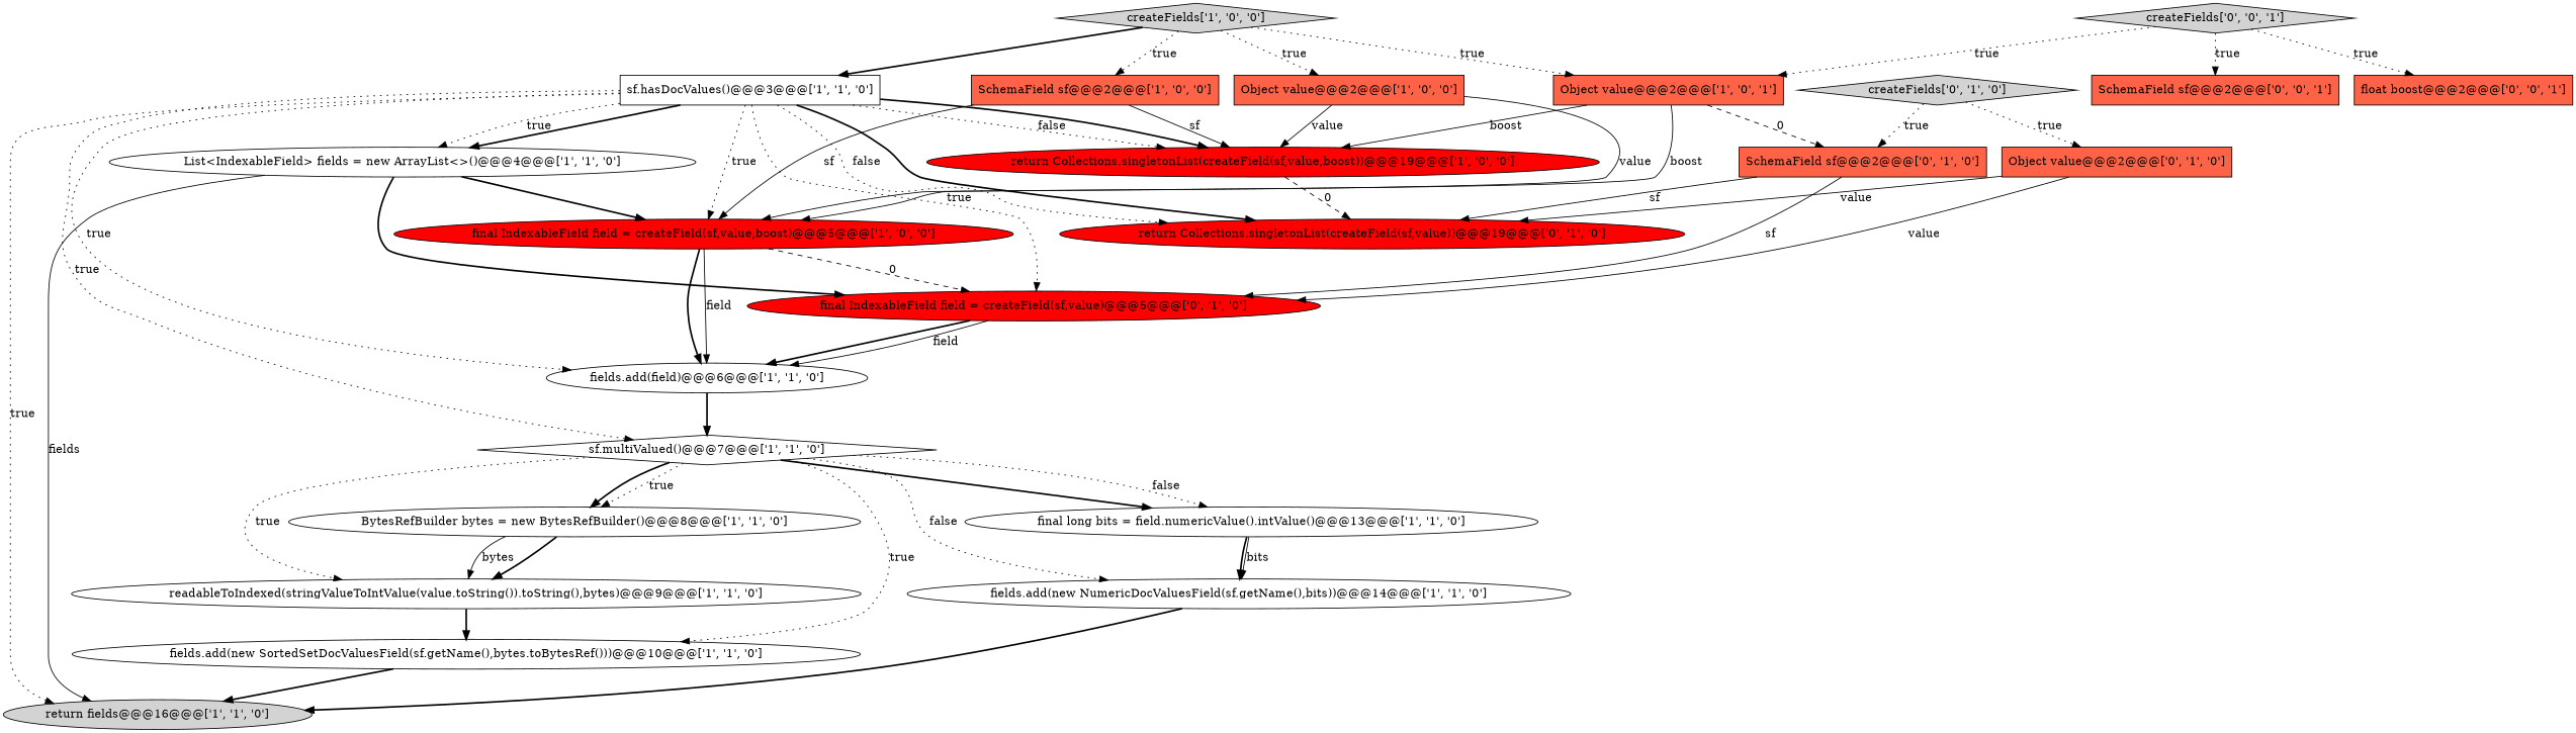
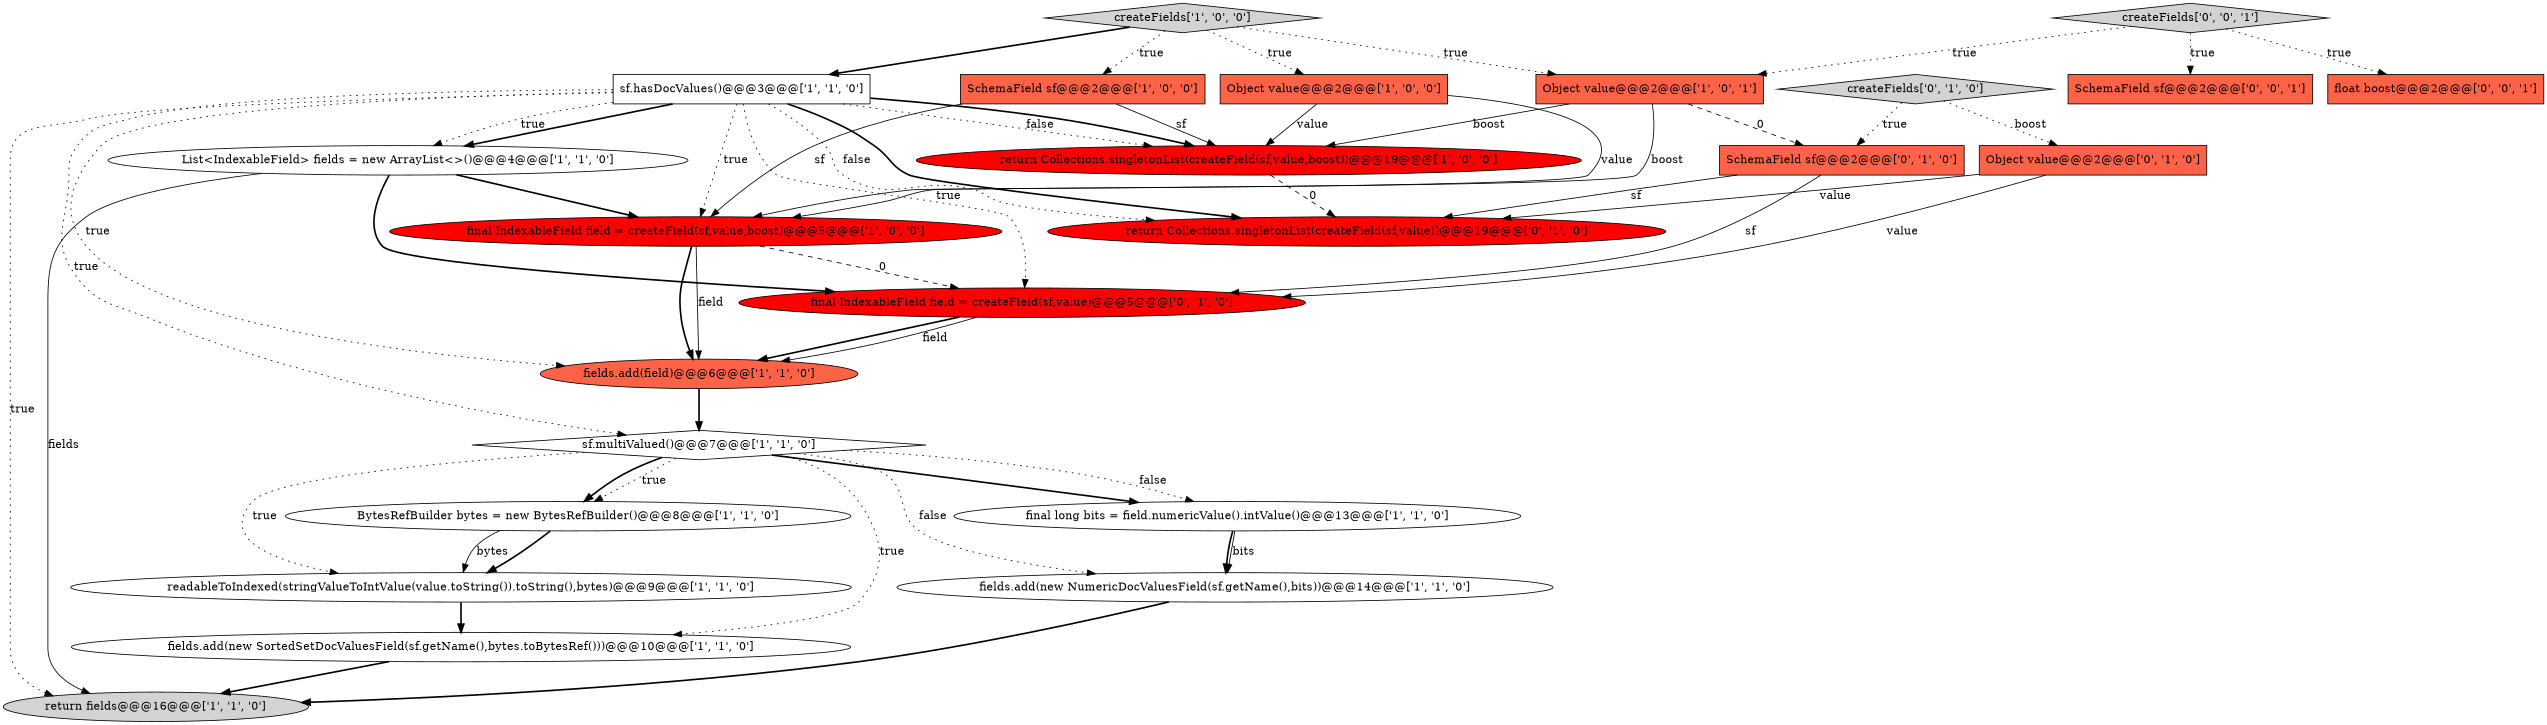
  digraph {
    node [fillcolor=white shape=ellipse style=filled]
    edge [style=dotted]
    n1 [label="sf.hasDocValues()@@@3@@@['1', '1', '0']" shape=box]
    n2 [fillcolor=red label="return Collections.singletonList(createField(sf,value,boost))@@@19@@@['1', '0', '0']"]
    n3 [fillcolor=red label="return Collections.singletonList(createField(sf,value))@@@19@@@['0', '1', '0']"]
    n4 [label="List<IndexableField> fields = new ArrayList<>()@@@4@@@['1', '1', '0']"]
-   n5 [label="fields.add(field)@@@6@@@['1', '1', '0']"]
+   n5 [fillcolor=tomato label="fields.add(field)@@@6@@@['1', '1', '0']"]
    n6 [fillcolor=lightgray label="return fields@@@16@@@['1', '1', '0']"]
    n7 [fillcolor=red label="final IndexableField field = createField(sf,value,boost)@@@5@@@['1', '0', '0']"]
    n8 [fillcolor=red label="final IndexableField field = createField(sf,value)@@@5@@@['0', '1', '0']"]
    n9 [label="sf.multiValued()@@@7@@@['1', '1', '0']" shape=diamond]
    n10 [label="fields.add(new SortedSetDocValuesField(sf.getName(),bytes.toBytesRef()))@@@10@@@['1', '1', '0']"]
    n11 [label="readableToIndexed(stringValueToIntValue(value.toString()).toString(),bytes)@@@9@@@['1', '1', '0']"]
    n12 [label="final long bits = field.numericValue().intValue()@@@13@@@['1', '1', '0']"]
    n13 [label="fields.add(new NumericDocValuesField(sf.getName(),bits))@@@14@@@['1', '1', '0']"]
    n14 [label="BytesRefBuilder bytes = new BytesRefBuilder()@@@8@@@['1', '1', '0']"]
    n15 [fillcolor=tomato label="Object value@@@2@@@['1', '0', '0']" shape=box]
    n16 [fillcolor=tomato label="SchemaField sf@@@2@@@['0', '1', '0']" shape=box]
    n17 [fillcolor=tomato label="SchemaField sf@@@2@@@['1', '0', '0']" shape=box]
    n18 [fillcolor=tomato label="Object value@@@2@@@['0', '1', '0']" shape=box]
    n19 [fillcolor=lightgray label="createFields['0', '0', '1']" shape=diamond]
    n20 [fillcolor=tomato label="SchemaField sf@@@2@@@['0', '0', '1']" shape=box]
    n21 [fillcolor=tomato label="float boost@@@2@@@['0', '0', '1']" shape=box]
    n22 [fillcolor=tomato label="Object value@@@2@@@['1', '0', '1']" shape=box]
    n23 [fillcolor=lightgray label="createFields['1', '0', '0']" shape=diamond]
    n24 [fillcolor=lightgray label="createFields['0', '1', '0']" shape=diamond]
    n1 -> n2 [label=false]
    n1 -> n2 [style=bold]
    n1 -> n3 [style=bold]
    n1 -> n3 [label=false]
    n1 -> n4 [style=bold]
    n1 -> n4 [label=true]
    n1 -> n5 [label=true]
    n1 -> n6 [label=true]
    n1 -> n7 [label=true]
    n1 -> n8 [label=true]
    n1 -> n9 [label=true]
    n2 -> n3 [label=0 style=dashed]
    n4 -> n6 [label=fields style=solid]
    n4 -> n7 [style=bold]
    n4 -> n8 [style=bold]
    n5 -> n9 [style=bold]
    n7 -> n5 [style=bold]
    n7 -> n5 [label=field style=solid]
    n7 -> n8 [label=0 style=dashed]
    n8 -> n5 [style=bold]
    n8 -> n5 [label=field style=solid]
    n9 -> n10 [label=true]
    n9 -> n11 [label=true]
    n9 -> n12 [label=false]
    n9 -> n12 [style=bold]
    n9 -> n13 [label=false]
    n9 -> n14 [label=true]
    n9 -> n14 [style=bold]
    n10 -> n6 [style=bold]
    n11 -> n10 [style=bold]
    n12 -> n13 [label=bits style=solid]
    n12 -> n13 [style=bold]
    n13 -> n6 [style=bold]
    n14 -> n11 [style=bold]
    n14 -> n11 [label=bytes style=solid]
    n15 -> n2 [label=value style=solid]
    n15 -> n7 [label=value style=solid]
    n16 -> n3 [label=sf style=solid]
    n16 -> n8 [label=sf style=solid]
    n17 -> n2 [label=sf style=solid]
    n17 -> n7 [label=sf style=solid]
    n18 -> n3 [label=value style=solid]
    n18 -> n8 [label=value style=solid]
    n19 -> n20 [label=true]
    n19 -> n21 [label=true]
    n19 -> n22 [label=true]
    n22 -> n2 [label=boost style=solid]
    n22 -> n7 [label=boost style=solid]
    n22 -> n16 [label=0 style=dashed]
    n23 -> n1 [style=bold]
    n23 -> n15 [label=true]
    n23 -> n17 [label=true]
    n23 -> n22 [label=true]
    n24 -> n16 [label=true]
-   n24 -> n18 [label=true]
+   n24 -> n18 [label=boost]
  }
